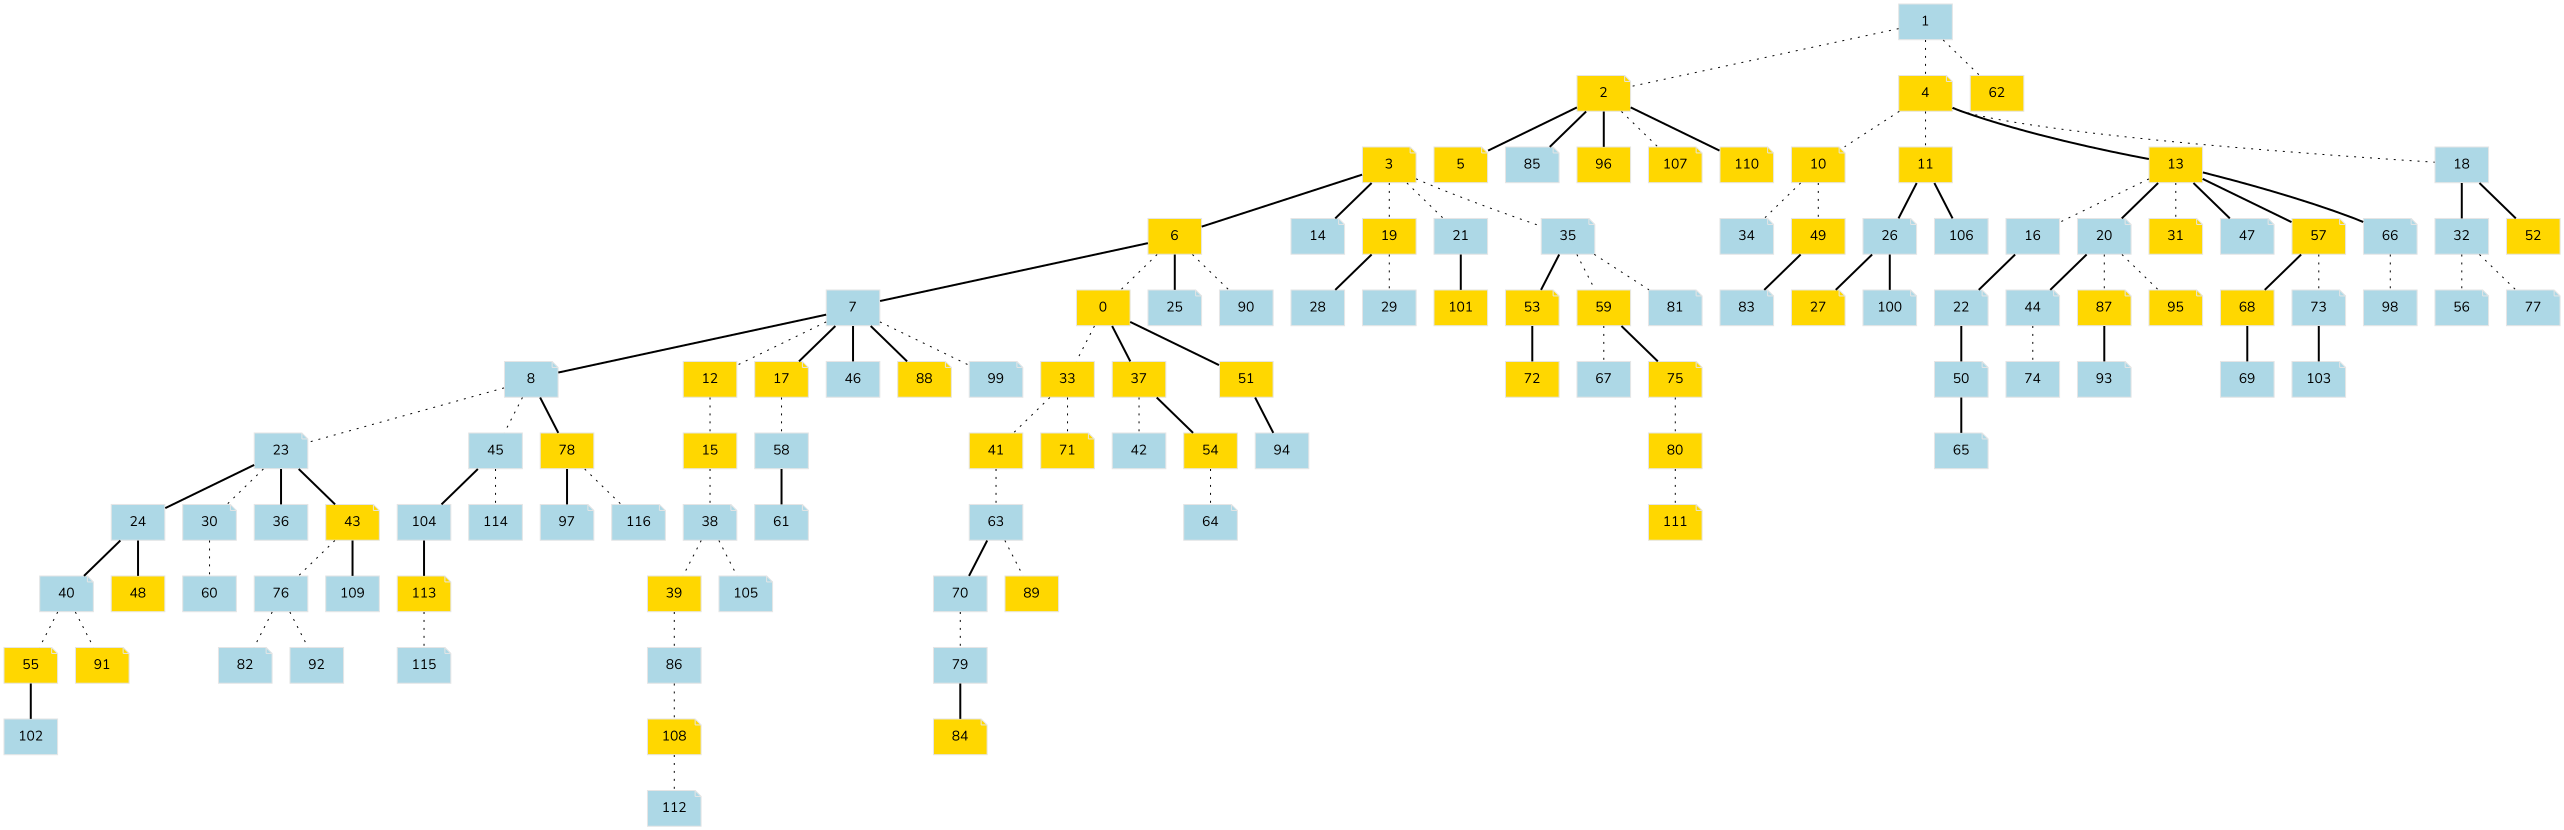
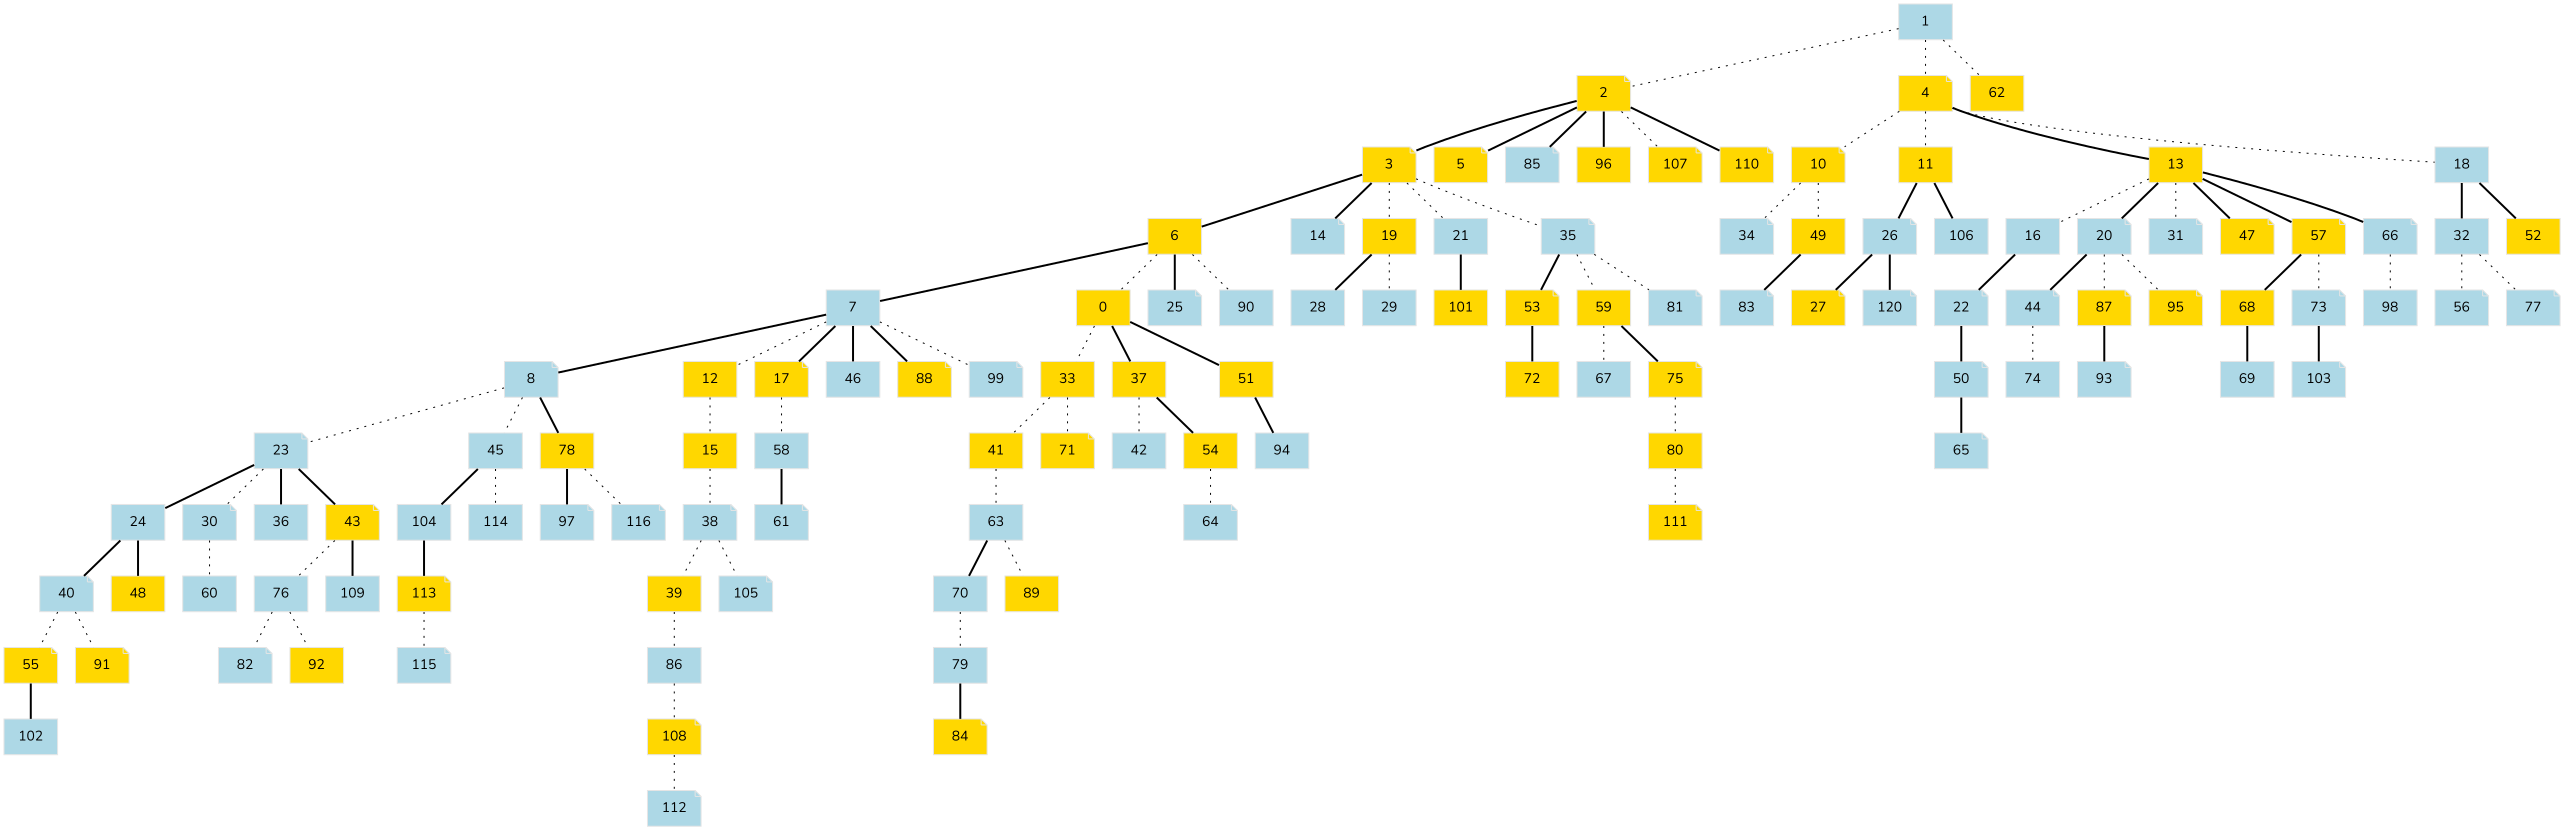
  graph {
    fontname=Nunito
    node [color=gray90 fillcolor=lightblue fontname=Nunito shape=note style=filled]
    edge [fontname=Nunito style=dotted]
    1 [shape=box]
    2 [fillcolor=gold]
    4 [fillcolor=gold]
    62 [fillcolor=gold shape=box]
    3 [fillcolor=gold]
    5 [fillcolor=gold]
    85
    96 [fillcolor=gold shape=box]
    107 [fillcolor=gold]
    110 [fillcolor=gold]
    10 [fillcolor=gold]
    11 [fillcolor=gold shape=box]
    13 [fillcolor=gold shape=box]
    18 [shape=box]
    6 [fillcolor=gold shape=box]
    14
    19 [fillcolor=gold shape=box]
    21 [shape=box]
    35
    7 [shape=box]
    n21 [fillcolor=gold label=0 shape=box]
    25
    90 [shape=box]
    28 [shape=box]
    29 [shape=box]
    101 [fillcolor=gold shape=box]
    53 [fillcolor=gold]
    59 [fillcolor=gold shape=box]
    81
    34
    49 [fillcolor=gold shape=box]
    26
    106 [shape=box]
    16 [shape=box]
    20
-   31 [fillcolor=gold]
-   47
+   31
+   47 [fillcolor=gold]
    57 [fillcolor=gold]
    66
    32 [shape=box]
    52 [fillcolor=gold shape=box]
    8
    12 [fillcolor=gold shape=box]
    17 [fillcolor=gold]
    46 [shape=box]
    88 [fillcolor=gold]
    99
    33 [fillcolor=gold shape=box]
    37 [fillcolor=gold shape=box]
    51 [fillcolor=gold shape=box]
    23
    45 [shape=box]
    78 [fillcolor=gold shape=box]
    15 [fillcolor=gold shape=box]
    58 [shape=box]
    24 [shape=box]
    30
    36 [shape=box]
    43 [fillcolor=gold]
    104 [shape=box]
    114 [shape=box]
    97
    116
    41 [fillcolor=gold shape=box]
    71 [fillcolor=gold]
    42 [shape=box]
    54 [fillcolor=gold shape=box]
    94 [shape=box]
    83
    27 [fillcolor=gold]
-   100
+   100 [label=120]
    38
    22
    44
    87 [fillcolor=gold]
    95 [fillcolor=gold]
    68 [fillcolor=gold shape=box]
    73
    98 [shape=box]
    39 [fillcolor=gold shape=box]
    105
    50
    61
    56
    77
    74 [shape=box]
    93
    65
    40
    48 [fillcolor=gold shape=box]
    60 [shape=box]
    76 [shape=box]
    109 [shape=box]
    55 [fillcolor=gold]
    91 [fillcolor=gold]
    63 [shape=box]
    72 [fillcolor=gold shape=box]
    67 [shape=box]
    75 [fillcolor=gold]
    64
    86 [shape=box]
    108 [fillcolor=gold]
    102 [shape=box]
    70 [shape=box]
    89 [fillcolor=gold shape=box]
    82
-   92 [shape=box]
+   92 [fillcolor=gold shape=box]
    113 [fillcolor=gold]
    69 [shape=box]
    103
    80 [fillcolor=gold shape=box]
    79 [shape=box]
    84 [fillcolor=gold]
    111 [fillcolor=gold]
    112
    115
    1 -- 2
    1 -- 4
    1 -- 62
+   2 -- 3 [style=bold]
    2 -- 5 [style=bold]
    2 -- 85 [style=bold]
    2 -- 96 [style=bold]
    2 -- 107
    2 -- 110 [style=bold]
    4 -- 10
    4 -- 11
    4 -- 13 [style=bold]
    4 -- 18
    3 -- 6 [style=bold]
    3 -- 14 [style=bold]
    3 -- 19
    3 -- 21
    3 -- 35
    10 -- 34
    10 -- 49
    11 -- 26 [style=bold]
    11 -- 106 [style=bold]
    13 -- 16
    13 -- 20 [style=bold]
    13 -- 31
    13 -- 47 [style=bold]
    13 -- 57 [style=bold]
    13 -- 66 [style=bold]
    18 -- 32 [style=bold]
    18 -- 52 [style=bold]
    6 -- 7 [style=bold]
    6 -- n21
    6 -- 25 [style=bold]
    6 -- 90
    19 -- 28 [style=bold]
    19 -- 29
    21 -- 101 [style=bold]
    35 -- 53 [style=bold]
    35 -- 59
    35 -- 81
    7 -- 8 [style=bold]
    7 -- 12
    7 -- 17 [style=bold]
    7 -- 46 [style=bold]
    7 -- 88 [style=bold]
    7 -- 99
    n21 -- 33
    n21 -- 37 [style=bold]
    n21 -- 51 [style=bold]
    53 -- 72 [style=bold]
    59 -- 67
    59 -- 75 [style=bold]
    49 -- 83 [style=bold]
    26 -- 27 [style=bold]
    26 -- 100 [style=bold]
    16 -- 22 [style=bold]
    20 -- 44 [style=bold]
    20 -- 87
    20 -- 95
    57 -- 68 [style=bold]
    57 -- 73
    66 -- 98
    32 -- 56
    32 -- 77
    8 -- 23
    8 -- 45
    8 -- 78 [style=bold]
    12 -- 15
    17 -- 58
    33 -- 41
    33 -- 71
    37 -- 42
    37 -- 54 [style=bold]
    51 -- 94 [style=bold]
    23 -- 24 [style=bold]
    23 -- 30
    23 -- 36 [style=bold]
    23 -- 43 [style=bold]
    45 -- 104 [style=bold]
    45 -- 114
    78 -- 97 [style=bold]
    78 -- 116
    15 -- 38
    58 -- 61 [style=bold]
    24 -- 40 [style=bold]
    24 -- 48 [style=bold]
    30 -- 60
    43 -- 76
    43 -- 109 [style=bold]
    104 -- 113 [style=bold]
    41 -- 63
    54 -- 64
    38 -- 39
    38 -- 105
    22 -- 50 [style=bold]
    44 -- 74
    87 -- 93 [style=bold]
    68 -- 69 [style=bold]
    73 -- 103 [style=bold]
    39 -- 86
    50 -- 65 [style=bold]
    40 -- 55
    40 -- 91
    76 -- 82
    76 -- 92
    55 -- 102 [style=bold]
    63 -- 70 [style=bold]
    63 -- 89
    75 -- 80
    86 -- 108
    108 -- 112
    70 -- 79
    113 -- 115
    80 -- 111
    79 -- 84 [style=bold]
  }
